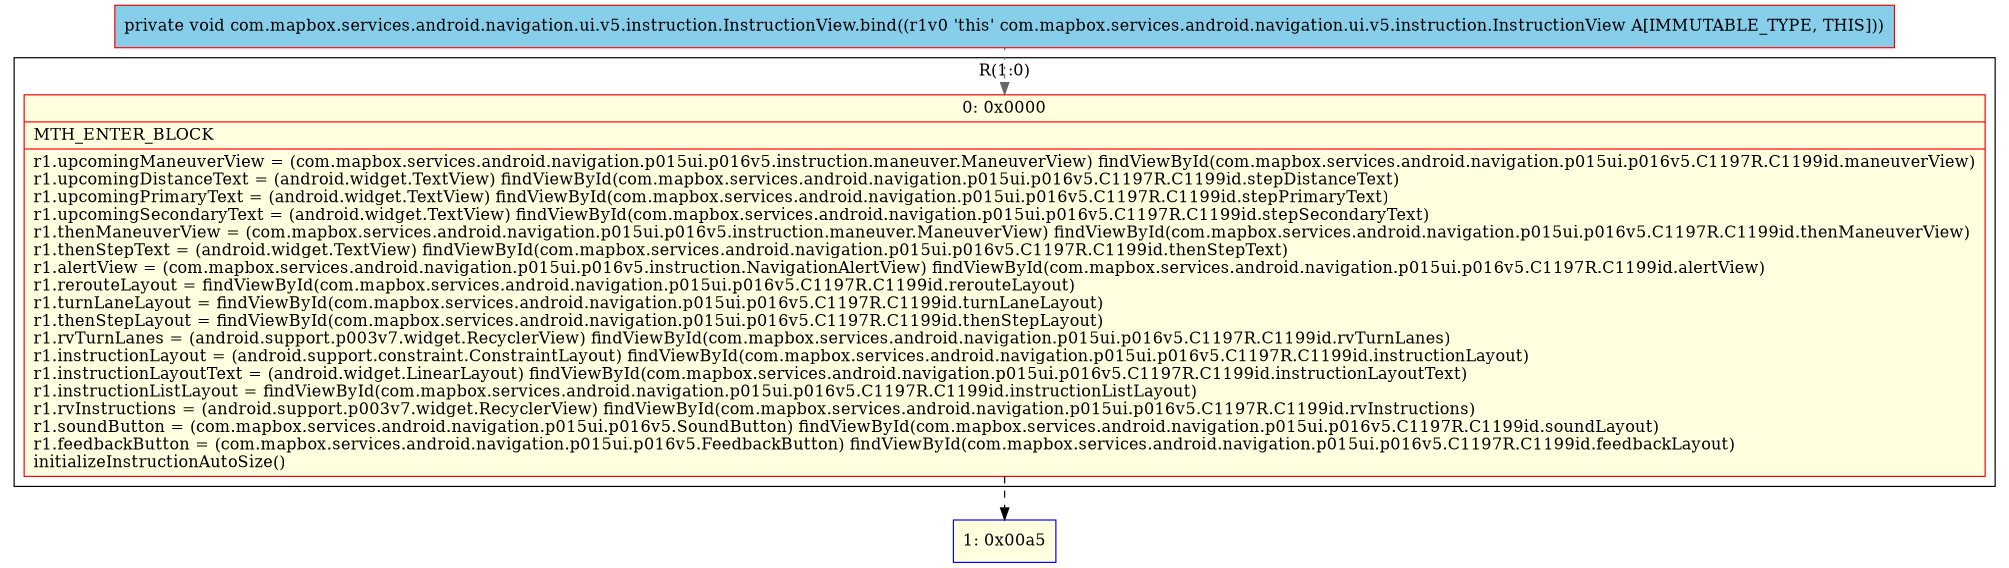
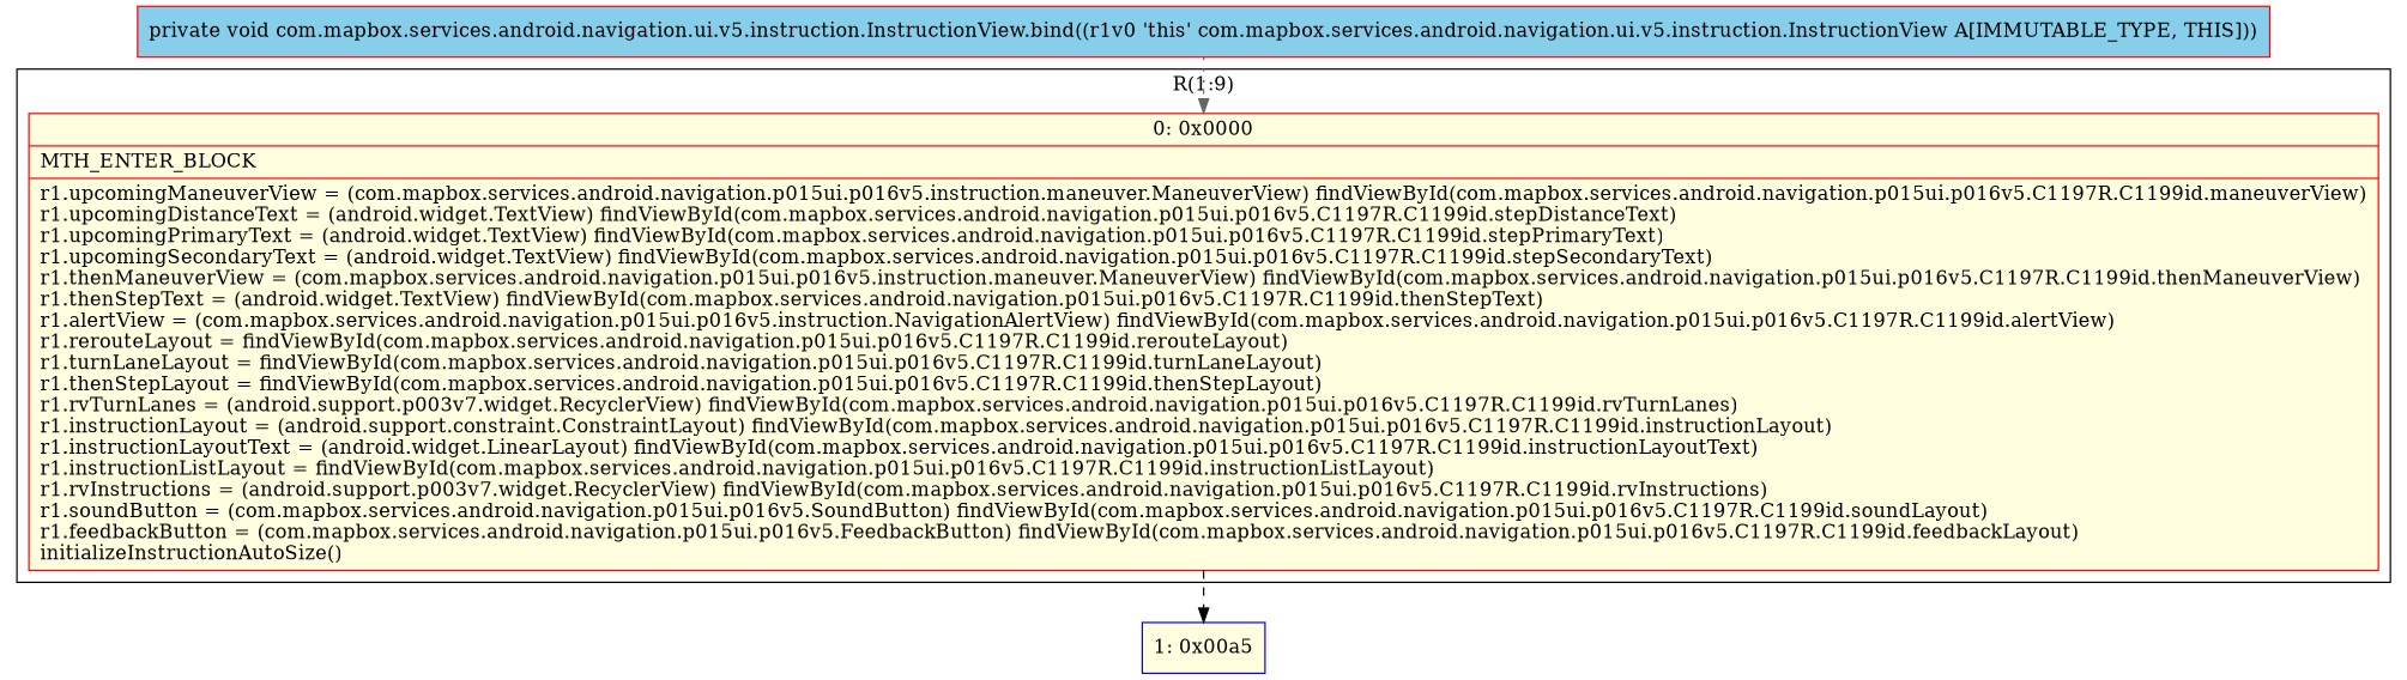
  digraph {
    fontname="DejaVu Serif"
    node [color=red shape=record style=filled fillcolor=lightyellow fontname="DejaVu Serif"]
    edge [fontname="DejaVu Serif"]
    n1 [label="{0\:\ 0x0000|MTH_ENTER_BLOCK\l|r1.upcomingManeuverView = (com.mapbox.services.android.navigation.p015ui.p016v5.instruction.maneuver.ManeuverView) findViewById(com.mapbox.services.android.navigation.p015ui.p016v5.C1197R.C1199id.maneuverView)\lr1.upcomingDistanceText = (android.widget.TextView) findViewById(com.mapbox.services.android.navigation.p015ui.p016v5.C1197R.C1199id.stepDistanceText)\lr1.upcomingPrimaryText = (android.widget.TextView) findViewById(com.mapbox.services.android.navigation.p015ui.p016v5.C1197R.C1199id.stepPrimaryText)\lr1.upcomingSecondaryText = (android.widget.TextView) findViewById(com.mapbox.services.android.navigation.p015ui.p016v5.C1197R.C1199id.stepSecondaryText)\lr1.thenManeuverView = (com.mapbox.services.android.navigation.p015ui.p016v5.instruction.maneuver.ManeuverView) findViewById(com.mapbox.services.android.navigation.p015ui.p016v5.C1197R.C1199id.thenManeuverView)\lr1.thenStepText = (android.widget.TextView) findViewById(com.mapbox.services.android.navigation.p015ui.p016v5.C1197R.C1199id.thenStepText)\lr1.alertView = (com.mapbox.services.android.navigation.p015ui.p016v5.instruction.NavigationAlertView) findViewById(com.mapbox.services.android.navigation.p015ui.p016v5.C1197R.C1199id.alertView)\lr1.rerouteLayout = findViewById(com.mapbox.services.android.navigation.p015ui.p016v5.C1197R.C1199id.rerouteLayout)\lr1.turnLaneLayout = findViewById(com.mapbox.services.android.navigation.p015ui.p016v5.C1197R.C1199id.turnLaneLayout)\lr1.thenStepLayout = findViewById(com.mapbox.services.android.navigation.p015ui.p016v5.C1197R.C1199id.thenStepLayout)\lr1.rvTurnLanes = (android.support.p003v7.widget.RecyclerView) findViewById(com.mapbox.services.android.navigation.p015ui.p016v5.C1197R.C1199id.rvTurnLanes)\lr1.instructionLayout = (android.support.constraint.ConstraintLayout) findViewById(com.mapbox.services.android.navigation.p015ui.p016v5.C1197R.C1199id.instructionLayout)\lr1.instructionLayoutText = (android.widget.LinearLayout) findViewById(com.mapbox.services.android.navigation.p015ui.p016v5.C1197R.C1199id.instructionLayoutText)\lr1.instructionListLayout = findViewById(com.mapbox.services.android.navigation.p015ui.p016v5.C1197R.C1199id.instructionListLayout)\lr1.rvInstructions = (android.support.p003v7.widget.RecyclerView) findViewById(com.mapbox.services.android.navigation.p015ui.p016v5.C1197R.C1199id.rvInstructions)\lr1.soundButton = (com.mapbox.services.android.navigation.p015ui.p016v5.SoundButton) findViewById(com.mapbox.services.android.navigation.p015ui.p016v5.C1197R.C1199id.soundLayout)\lr1.feedbackButton = (com.mapbox.services.android.navigation.p015ui.p016v5.FeedbackButton) findViewById(com.mapbox.services.android.navigation.p015ui.p016v5.C1197R.C1199id.feedbackLayout)\linitializeInstructionAutoSize()\l}"]
    n2 [color=blue label="{1\:\ 0x00a5}"]
    n3 [label="{private void com.mapbox.services.android.navigation.ui.v5.instruction.InstructionView.bind((r1v0 'this' com.mapbox.services.android.navigation.ui.v5.instruction.InstructionView A[IMMUTABLE_TYPE, THIS])) }" fillcolor=skyblue]
    subgraph cluster_1 {
-     label="R(1:0)"
+     label="R(1:9)"
      n1
    }
    n1 -> n2 [color=black style=dashed]
    n3 -> n1 [color=gray40 style=dotted]
  }
